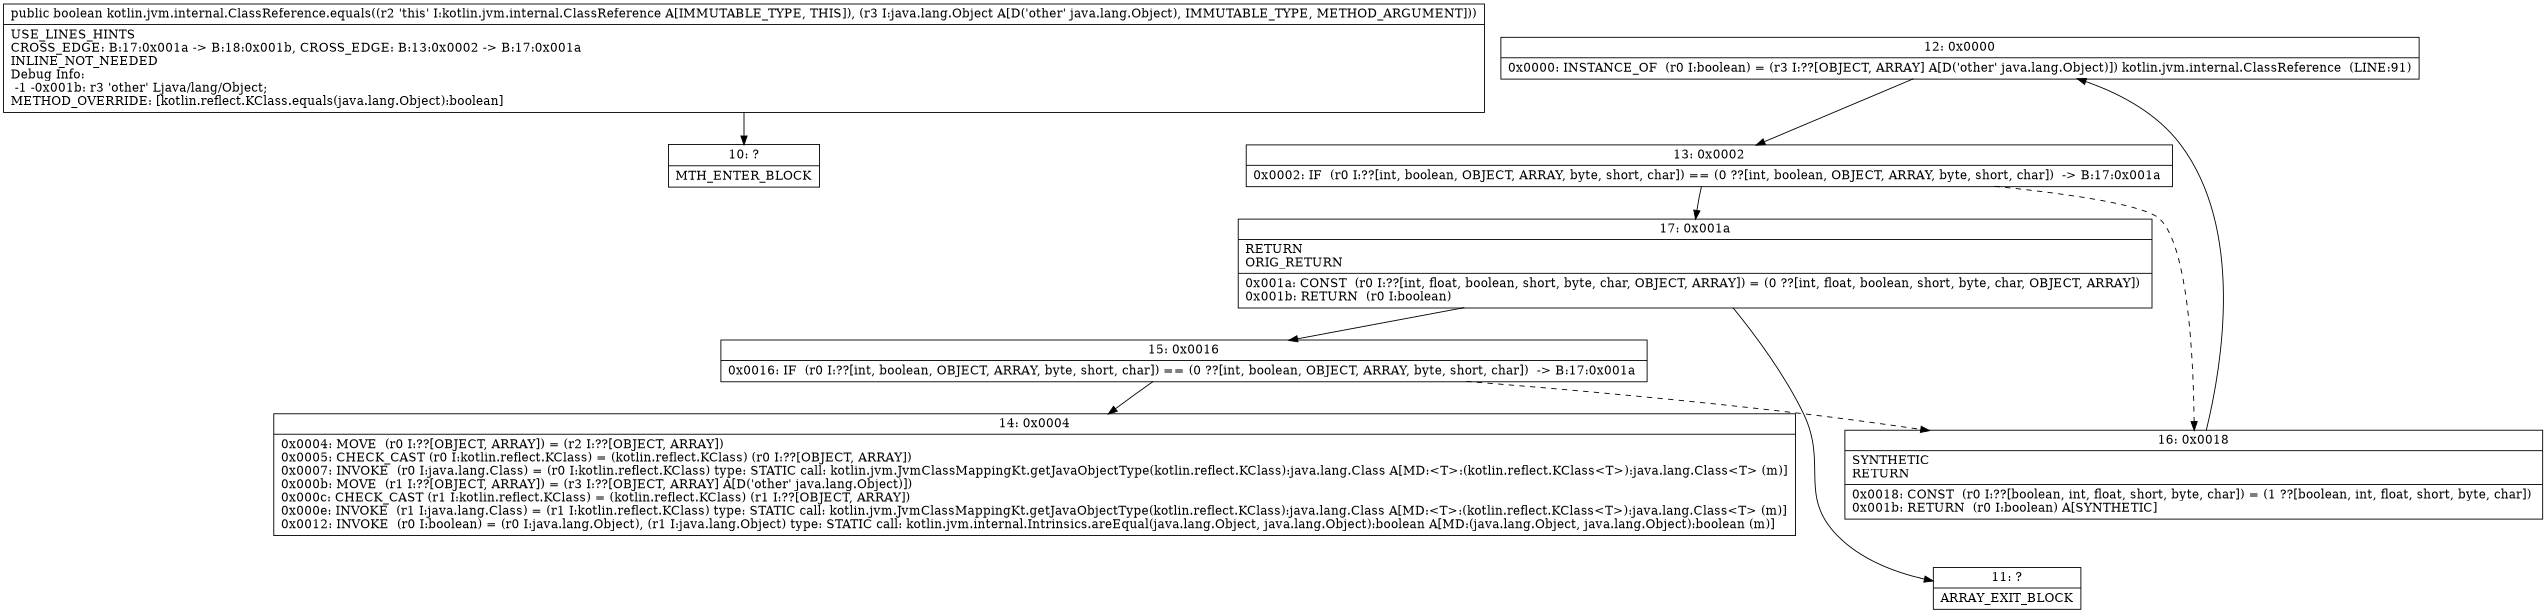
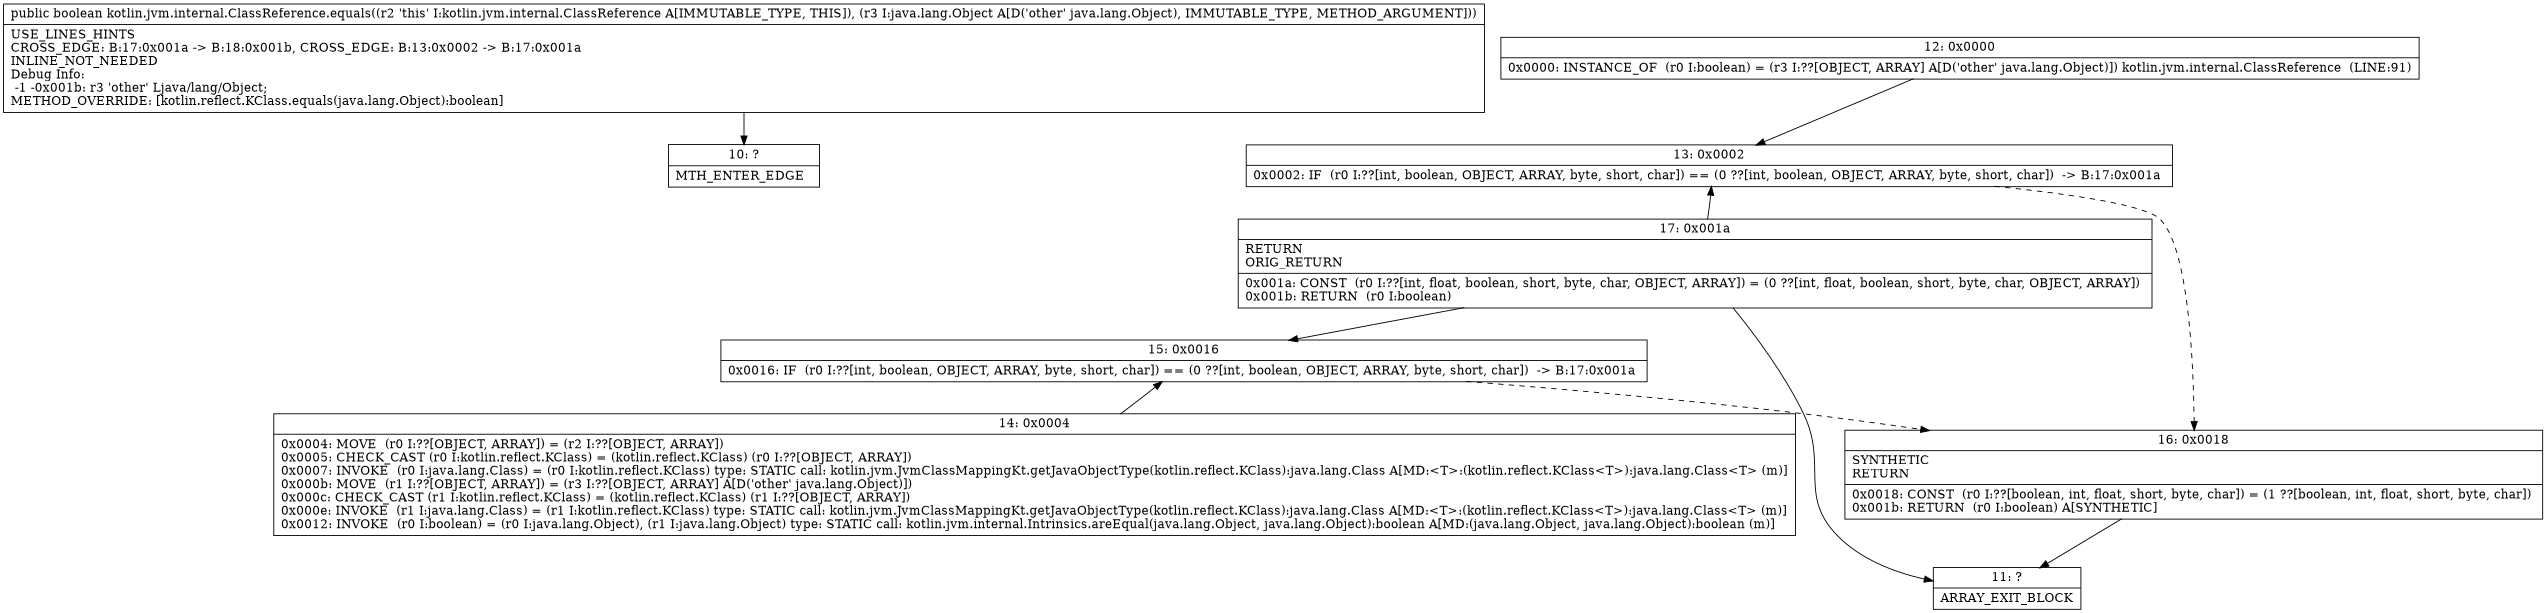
  digraph {
    node [shape=record]
-   n1 [label="{10\:\ ?|MTH_ENTER_BLOCK\l}"]
+   n1 [label="{10\:\ ?|MTH_ENTER_EDGE\l}"]
    n2 [label="{12\:\ 0x0000|0x0000: INSTANCE_OF  (r0 I:boolean) = (r3 I:??[OBJECT, ARRAY] A[D('other' java.lang.Object)]) kotlin.jvm.internal.ClassReference  (LINE:91)\l}"]
    n3 [label="{13\:\ 0x0002|0x0002: IF  (r0 I:??[int, boolean, OBJECT, ARRAY, byte, short, char]) == (0 ??[int, boolean, OBJECT, ARRAY, byte, short, char])  \-\> B:17:0x001a \l}"]
    n4 [label="{17\:\ 0x001a|RETURN\lORIG_RETURN\l|0x001a: CONST  (r0 I:??[int, float, boolean, short, byte, char, OBJECT, ARRAY]) = (0 ??[int, float, boolean, short, byte, char, OBJECT, ARRAY]) \l0x001b: RETURN  (r0 I:boolean) \l}"]
    n5 [label="{16\:\ 0x0018|SYNTHETIC\lRETURN\l|0x0018: CONST  (r0 I:??[boolean, int, float, short, byte, char]) = (1 ??[boolean, int, float, short, byte, char]) \l0x001b: RETURN  (r0 I:boolean) A[SYNTHETIC]\l}"]
    n6 [label="{14\:\ 0x0004|0x0004: MOVE  (r0 I:??[OBJECT, ARRAY]) = (r2 I:??[OBJECT, ARRAY]) \l0x0005: CHECK_CAST (r0 I:kotlin.reflect.KClass) = (kotlin.reflect.KClass) (r0 I:??[OBJECT, ARRAY]) \l0x0007: INVOKE  (r0 I:java.lang.Class) = (r0 I:kotlin.reflect.KClass) type: STATIC call: kotlin.jvm.JvmClassMappingKt.getJavaObjectType(kotlin.reflect.KClass):java.lang.Class A[MD:\<T\>:(kotlin.reflect.KClass\<T\>):java.lang.Class\<T\> (m)]\l0x000b: MOVE  (r1 I:??[OBJECT, ARRAY]) = (r3 I:??[OBJECT, ARRAY] A[D('other' java.lang.Object)]) \l0x000c: CHECK_CAST (r1 I:kotlin.reflect.KClass) = (kotlin.reflect.KClass) (r1 I:??[OBJECT, ARRAY]) \l0x000e: INVOKE  (r1 I:java.lang.Class) = (r1 I:kotlin.reflect.KClass) type: STATIC call: kotlin.jvm.JvmClassMappingKt.getJavaObjectType(kotlin.reflect.KClass):java.lang.Class A[MD:\<T\>:(kotlin.reflect.KClass\<T\>):java.lang.Class\<T\> (m)]\l0x0012: INVOKE  (r0 I:boolean) = (r0 I:java.lang.Object), (r1 I:java.lang.Object) type: STATIC call: kotlin.jvm.internal.Intrinsics.areEqual(java.lang.Object, java.lang.Object):boolean A[MD:(java.lang.Object, java.lang.Object):boolean (m)]\l}"]
    n7 [label="{15\:\ 0x0016|0x0016: IF  (r0 I:??[int, boolean, OBJECT, ARRAY, byte, short, char]) == (0 ??[int, boolean, OBJECT, ARRAY, byte, short, char])  \-\> B:17:0x001a \l}"]
    n8 [label="{11\:\ ?|ARRAY_EXIT_BLOCK\l}"]
    n9 [label="{public boolean kotlin.jvm.internal.ClassReference.equals((r2 'this' I:kotlin.jvm.internal.ClassReference A[IMMUTABLE_TYPE, THIS]), (r3 I:java.lang.Object A[D('other' java.lang.Object), IMMUTABLE_TYPE, METHOD_ARGUMENT]))  | USE_LINES_HINTS\lCROSS_EDGE: B:17:0x001a \-\> B:18:0x001b, CROSS_EDGE: B:13:0x0002 \-\> B:17:0x001a\lINLINE_NOT_NEEDED\lDebug Info:\l  \-1 \-0x001b: r3 'other' Ljava\/lang\/Object;\lMETHOD_OVERRIDE: [kotlin.reflect.KClass.equals(java.lang.Object):boolean]\l}"]
    n2 -> n3
-   n3 -> n4
+   n4 -> n3
    n3 -> n5 [style=dashed]
    n4 -> n7
    n4 -> n8
-   n5 -> n2
-   n7 -> n6
+   n5 -> n8
+   n6 -> n7
    n7 -> n5 [style=dashed]
    n9 -> n1
  }
